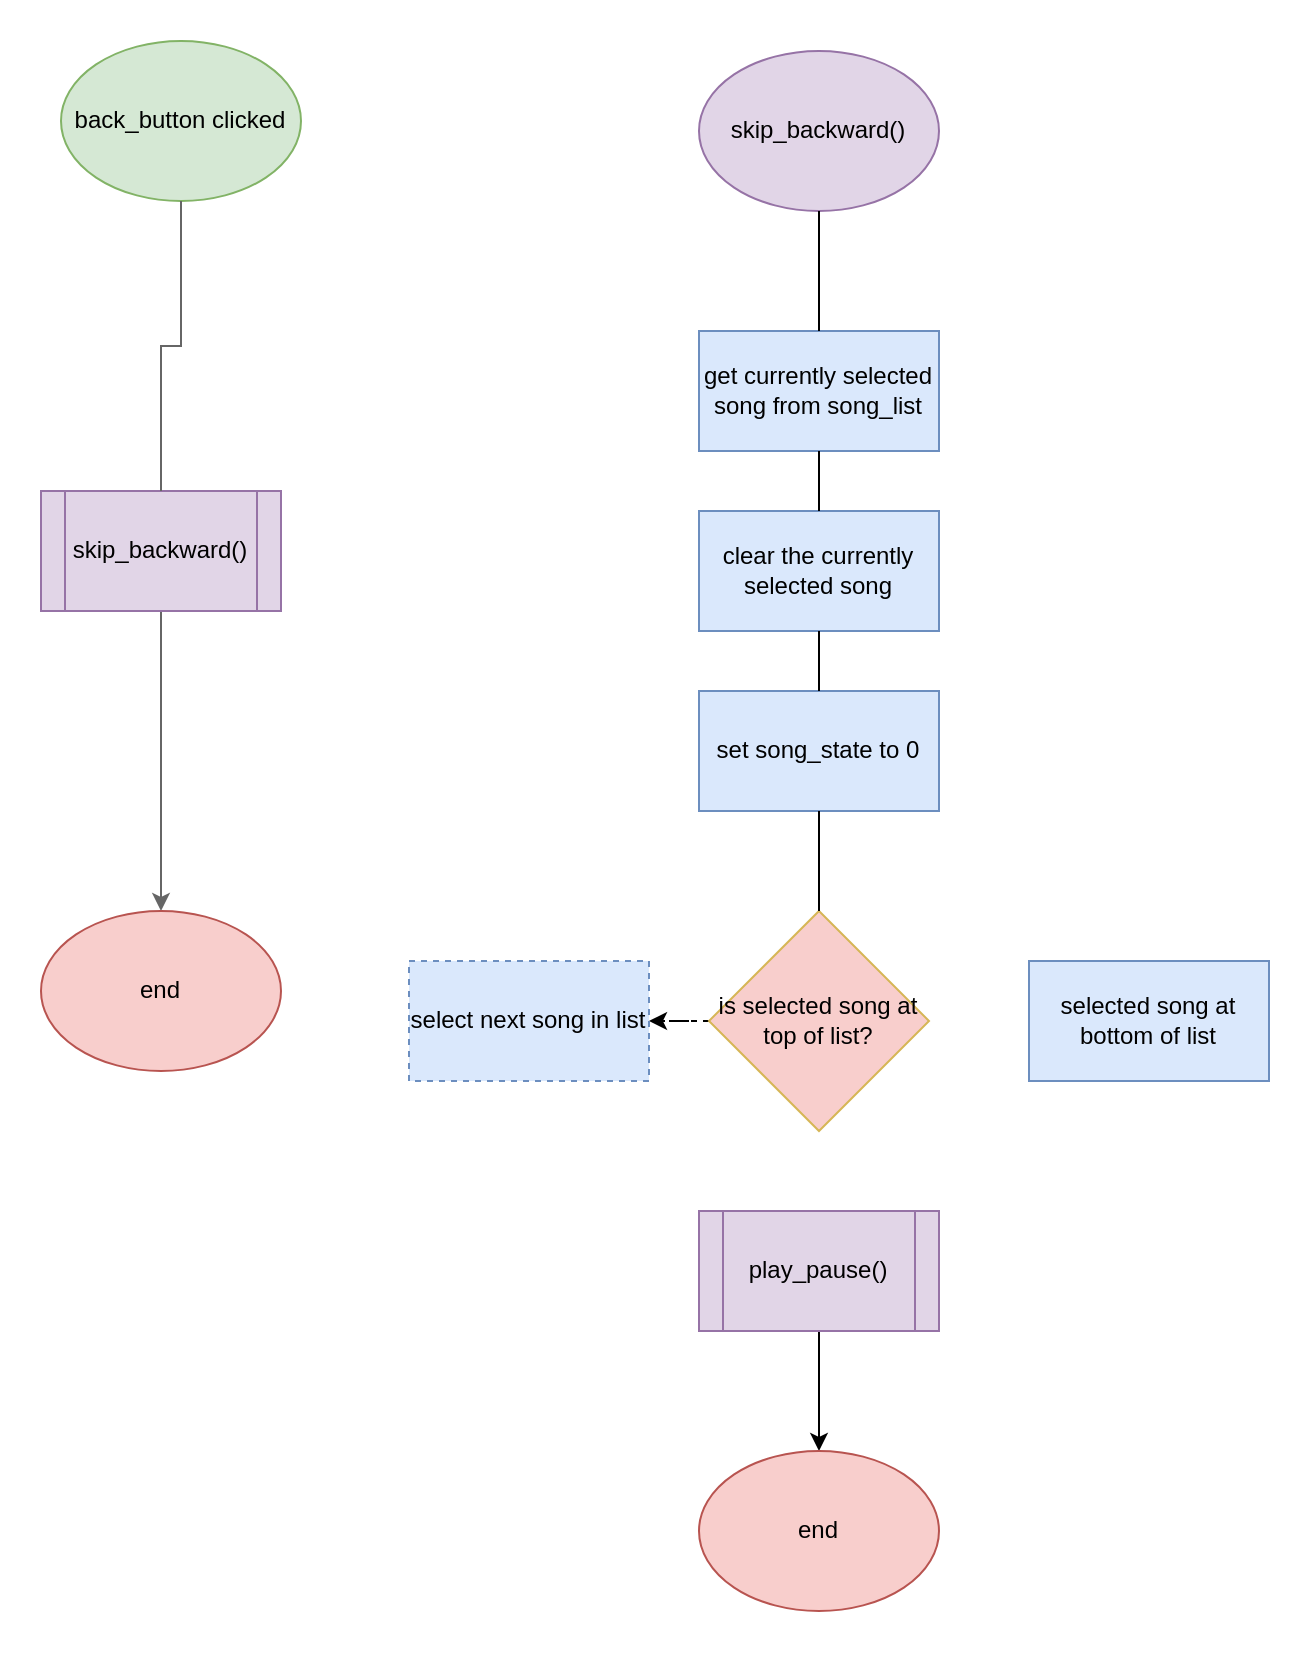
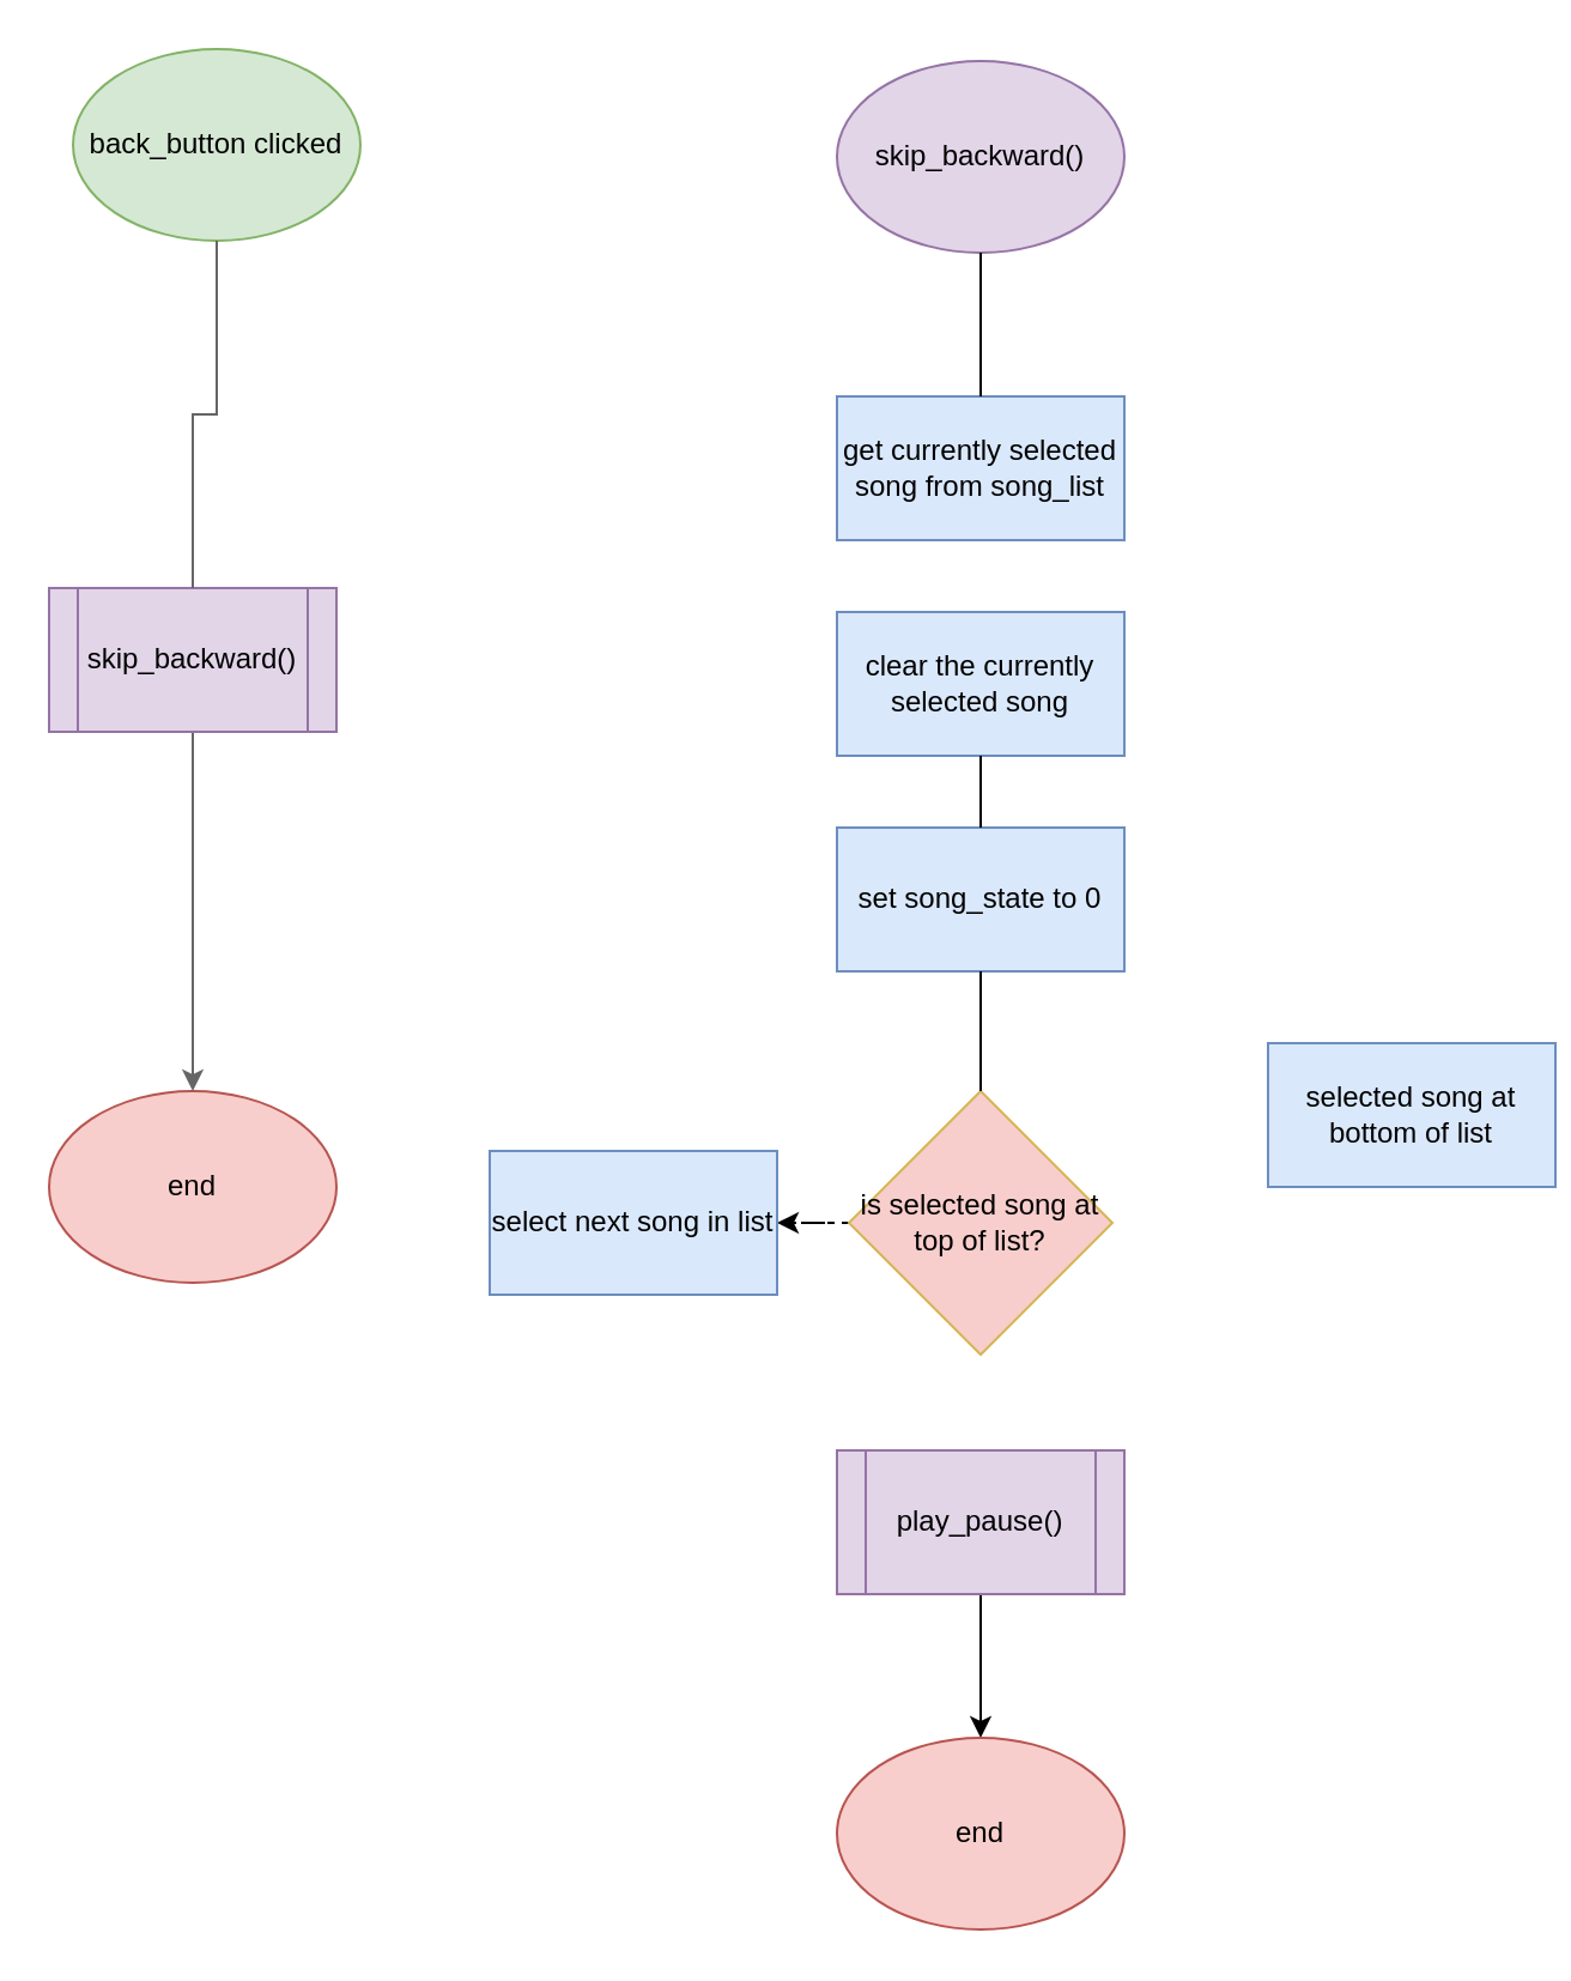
  <mxCell id="0" />
  <mxCell id="1" parent="0" />
  <mxCell id="2" style="edgeStyle=orthogonalEdgeStyle;rounded=0;orthogonalLoop=1;jettySize=auto;html=1;exitX=0.5;exitY=1;exitDx=0;exitDy=0;entryX=0.5;entryY=0;entryDx=0;entryDy=0;fillColor=#f5f5f5;strokeColor=#666666;startArrow=none;" edge="1" parent="1" source="5" target="4"><mxGeometry relative="1" as="geometry" /></mxCell>
  <mxCell id="3" value="back_button clicked" style="ellipse;whiteSpace=wrap;html=1;fillColor=#d5e8d4;strokeColor=#82b366;" vertex="1" parent="1"><mxGeometry x="30" y="20" width="120" height="80" as="geometry" /></mxCell>
  <mxCell id="4" value="end" style="ellipse;whiteSpace=wrap;html=1;fillColor=#f8cecc;strokeColor=#b85450;" vertex="1" parent="1"><mxGeometry x="20" y="455" width="120" height="80" as="geometry" /></mxCell>
  <mxCell id="5" value="skip_backward()" style="shape=process;whiteSpace=wrap;html=1;backgroundOutline=1;fillColor=#e1d5e7;strokeColor=#9673a6;" vertex="1" parent="1"><mxGeometry x="20" y="245" width="120" height="60" as="geometry" /></mxCell>
  <mxCell id="6" value="" style="edgeStyle=orthogonalEdgeStyle;rounded=0;orthogonalLoop=1;jettySize=auto;html=1;exitX=0.5;exitY=1;exitDx=0;exitDy=0;entryX=0.5;entryY=0;entryDx=0;entryDy=0;fillColor=#f5f5f5;strokeColor=#666666;endArrow=none;" edge="1" parent="1" source="3" target="5"><mxGeometry relative="1" as="geometry"><mxPoint x="80" y="105" as="sourcePoint" /><mxPoint x="80" y="455" as="targetPoint" /></mxGeometry></mxCell>
  <mxCell id="7" style="edgeStyle=orthogonalEdgeStyle;rounded=0;orthogonalLoop=1;jettySize=auto;html=1;exitX=0.5;exitY=1;exitDx=0;exitDy=0;startArrow=none;" edge="1" parent="1" source="19" target="9"><mxGeometry relative="1" as="geometry" /></mxCell>
  <mxCell id="8" value="skip_backward()" style="ellipse;whiteSpace=wrap;html=1;fillColor=#e1d5e7;strokeColor=#9673a6;" vertex="1" parent="1"><mxGeometry x="349" y="25" width="120" height="80" as="geometry" /></mxCell>
  <mxCell id="9" value="end" style="ellipse;whiteSpace=wrap;html=1;fillColor=#f8cecc;strokeColor=#b85450;" vertex="1" parent="1"><mxGeometry x="349" y="725" width="120" height="80" as="geometry" /></mxCell>
  <mxCell id="10" value="get currently selected song from song_list" style="rounded=0;whiteSpace=wrap;html=1;fillColor=#dae8fc;strokeColor=#6c8ebf;" vertex="1" parent="1"><mxGeometry x="349" y="165" width="120" height="60" as="geometry" /></mxCell>
  <mxCell id="11" value="" style="edgeStyle=orthogonalEdgeStyle;rounded=0;orthogonalLoop=1;jettySize=auto;html=1;exitX=0.5;exitY=1;exitDx=0;exitDy=0;endArrow=none;" edge="1" parent="1" source="8" target="10"><mxGeometry relative="1" as="geometry"><mxPoint x="409" y="105" as="sourcePoint" /><mxPoint x="409" y="535" as="targetPoint" /></mxGeometry></mxCell>
  <mxCell id="12" value="clear the currently selected song" style="rounded=0;whiteSpace=wrap;html=1;fillColor=#dae8fc;strokeColor=#6c8ebf;" vertex="1" parent="1"><mxGeometry x="349" y="255" width="120" height="60" as="geometry" /></mxCell>
- <mxCell id="13" value="" style="edgeStyle=orthogonalEdgeStyle;rounded=0;orthogonalLoop=1;jettySize=auto;html=1;exitX=0.5;exitY=1;exitDx=0;exitDy=0;startArrow=none;endArrow=none;" edge="1" parent="1" source="10" target="12"><mxGeometry relative="1" as="geometry"><mxPoint x="409" y="225" as="sourcePoint" /><mxPoint x="409" y="535" as="targetPoint" /></mxGeometry></mxCell>
  <mxCell id="14" value="set song_state to 0" style="rounded=0;whiteSpace=wrap;html=1;fillColor=#dae8fc;strokeColor=#6c8ebf;" vertex="1" parent="1"><mxGeometry x="349" y="345" width="120" height="60" as="geometry" /></mxCell>
  <mxCell id="15" value="" style="edgeStyle=orthogonalEdgeStyle;rounded=0;orthogonalLoop=1;jettySize=auto;html=1;exitX=0.5;exitY=1;exitDx=0;exitDy=0;startArrow=none;endArrow=none;" edge="1" parent="1" source="12" target="14"><mxGeometry relative="1" as="geometry"><mxPoint x="409" y="315" as="sourcePoint" /><mxPoint x="409" y="535" as="targetPoint" /></mxGeometry></mxCell>
  <mxCell id="16" value="" style="edgeStyle=orthogonalEdgeStyle;rounded=0;orthogonalLoop=1;jettySize=auto;html=1;dashed=1;" edge="1" parent="1" source="17" target="21"><mxGeometry relative="1" as="geometry" /></mxCell>
  <mxCell id="17" value="is selected song at top of list?" style="rhombus;whiteSpace=wrap;html=1;fillColor=#f8cecc;strokeColor=#d6b656;" vertex="1" parent="1"><mxGeometry x="354" y="455" width="110" height="110" as="geometry" /></mxCell>
  <mxCell id="18" value="" style="edgeStyle=orthogonalEdgeStyle;rounded=0;orthogonalLoop=1;jettySize=auto;html=1;exitX=0.5;exitY=1;exitDx=0;exitDy=0;startArrow=none;endArrow=none;" edge="1" parent="1" source="14" target="17"><mxGeometry relative="1" as="geometry"><mxPoint x="409" y="405" as="sourcePoint" /><mxPoint x="409" y="665" as="targetPoint" /></mxGeometry></mxCell>
  <mxCell id="19" value="play_pause()" style="shape=process;whiteSpace=wrap;html=1;backgroundOutline=1;fillColor=#e1d5e7;strokeColor=#9673a6;" vertex="1" parent="1"><mxGeometry x="349" y="605" width="120" height="60" as="geometry" /></mxCell>
- <mxCell id="20" value="selected song at bottom of list" style="rounded=0;whiteSpace=wrap;html=1;fillColor=#dae8fc;strokeColor=#6c8ebf;" vertex="1" parent="1"><mxGeometry x="514" y="480" width="120" height="60" as="geometry" /></mxCell>
- <mxCell id="21" value="select next song in list" style="rounded=0;whiteSpace=wrap;html=1;fillColor=#dae8fc;strokeColor=#6c8ebf;dashed=1;" vertex="1" parent="1"><mxGeometry x="204" y="480" width="120" height="60" as="geometry" /></mxCell>
+ <mxCell id="20" value="selected song at bottom of list" style="rounded=0;whiteSpace=wrap;html=1;fillColor=#dae8fc;strokeColor=#6c8ebf;" vertex="1" parent="1"><mxGeometry x="529" y="435" width="120" height="60" as="geometry" /></mxCell>
+ <mxCell id="21" value="select next song in list" style="rounded=0;whiteSpace=wrap;html=1;fillColor=#dae8fc;strokeColor=#6c8ebf;" vertex="1" parent="1"><mxGeometry x="204" y="480" width="120" height="60" as="geometry" /></mxCell>
